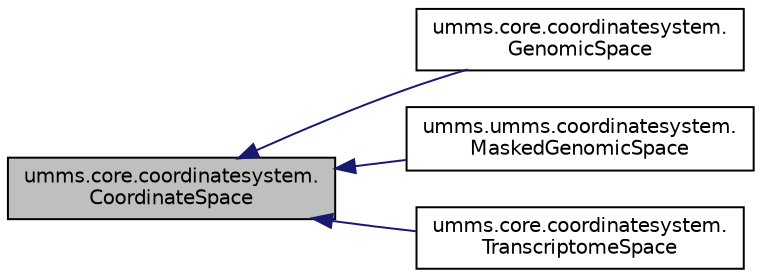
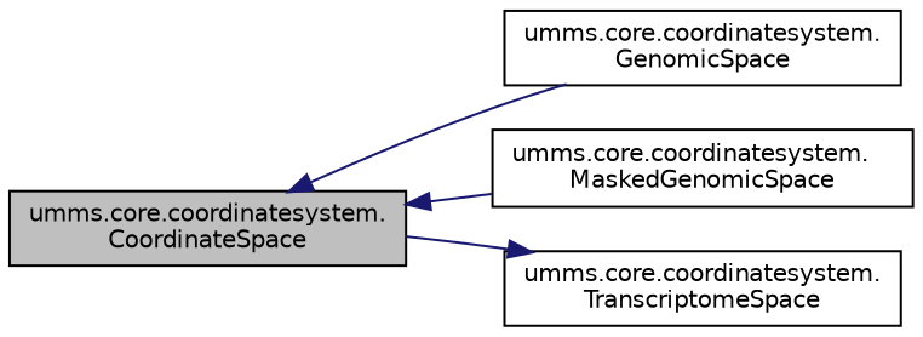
  digraph {
    rankdir=LR
    node [color=black fillcolor=white fontname=Helvetica fontsize=10 shape=record style=filled]
    edge [color=midnightblue dir=back fontname=Helvetica fontsize=10 labelfontname=Helvetica labelfontsize=10 style=solid]
    n1 [fillcolor=grey75 fontcolor=black height=0.2 label="umms.core.coordinatesystem.\lCoordinateSpace" width=0.4]
    n2 [height=0.2 label="umms.core.coordinatesystem.\lGenomicSpace" width=0.4]
-   n3 [height=0.2 label="umms.umms.coordinatesystem.\lMaskedGenomicSpace" width=0.4]
+   n3 [height=0.2 label="umms.core.coordinatesystem.\lMaskedGenomicSpace" width=0.4]
    n4 [height=0.2 label="umms.core.coordinatesystem.\lTranscriptomeSpace" width=0.4]
    n1 -> n2
    n1 -> n3
-   n1 -> n4
+   n4 -> n1
  }
